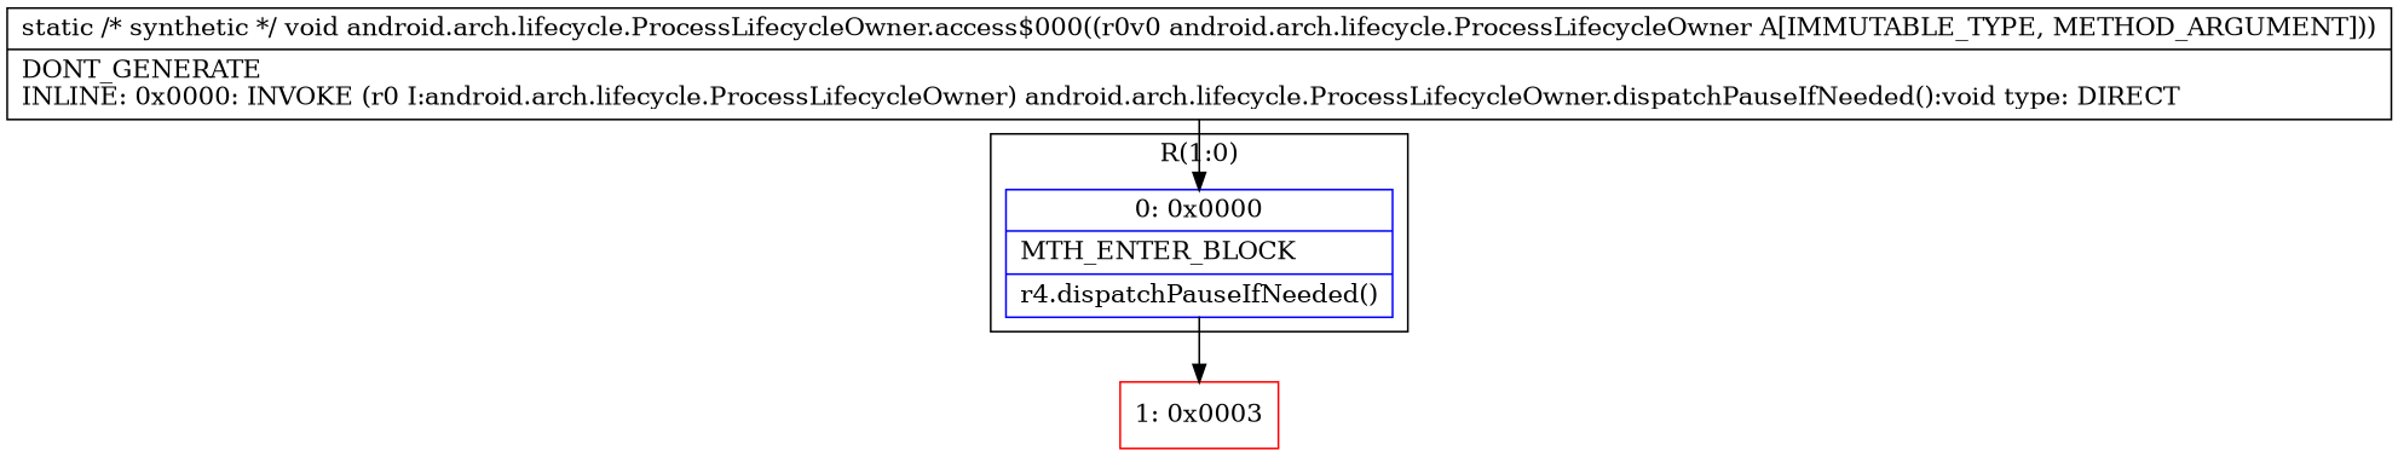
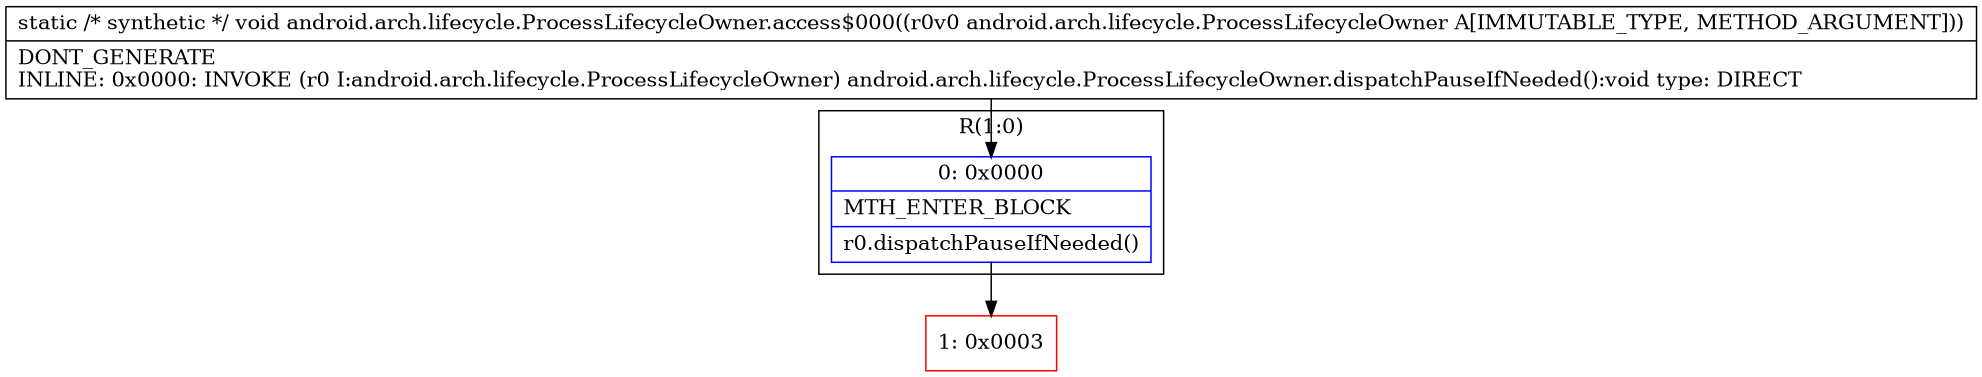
  digraph {
    node [shape=record]
-   n1 [color=blue label="{0\:\ 0x0000|MTH_ENTER_BLOCK\l|r4.dispatchPauseIfNeeded()\l}"]
+   n1 [color=blue label="{0\:\ 0x0000|MTH_ENTER_BLOCK\l|r0.dispatchPauseIfNeeded()\l}"]
    n2 [color=red label="{1\:\ 0x0003}"]
    n3 [label="{static \/* synthetic *\/ void android.arch.lifecycle.ProcessLifecycleOwner.access$000((r0v0 android.arch.lifecycle.ProcessLifecycleOwner A[IMMUTABLE_TYPE, METHOD_ARGUMENT]))  | DONT_GENERATE\lINLINE: 0x0000: INVOKE  (r0 I:android.arch.lifecycle.ProcessLifecycleOwner) android.arch.lifecycle.ProcessLifecycleOwner.dispatchPauseIfNeeded():void type: DIRECT\l}"]
    subgraph cluster_1 {
      label="R(1:0)"
      n1
    }
    n1 -> n2
    n3 -> n1
  }
